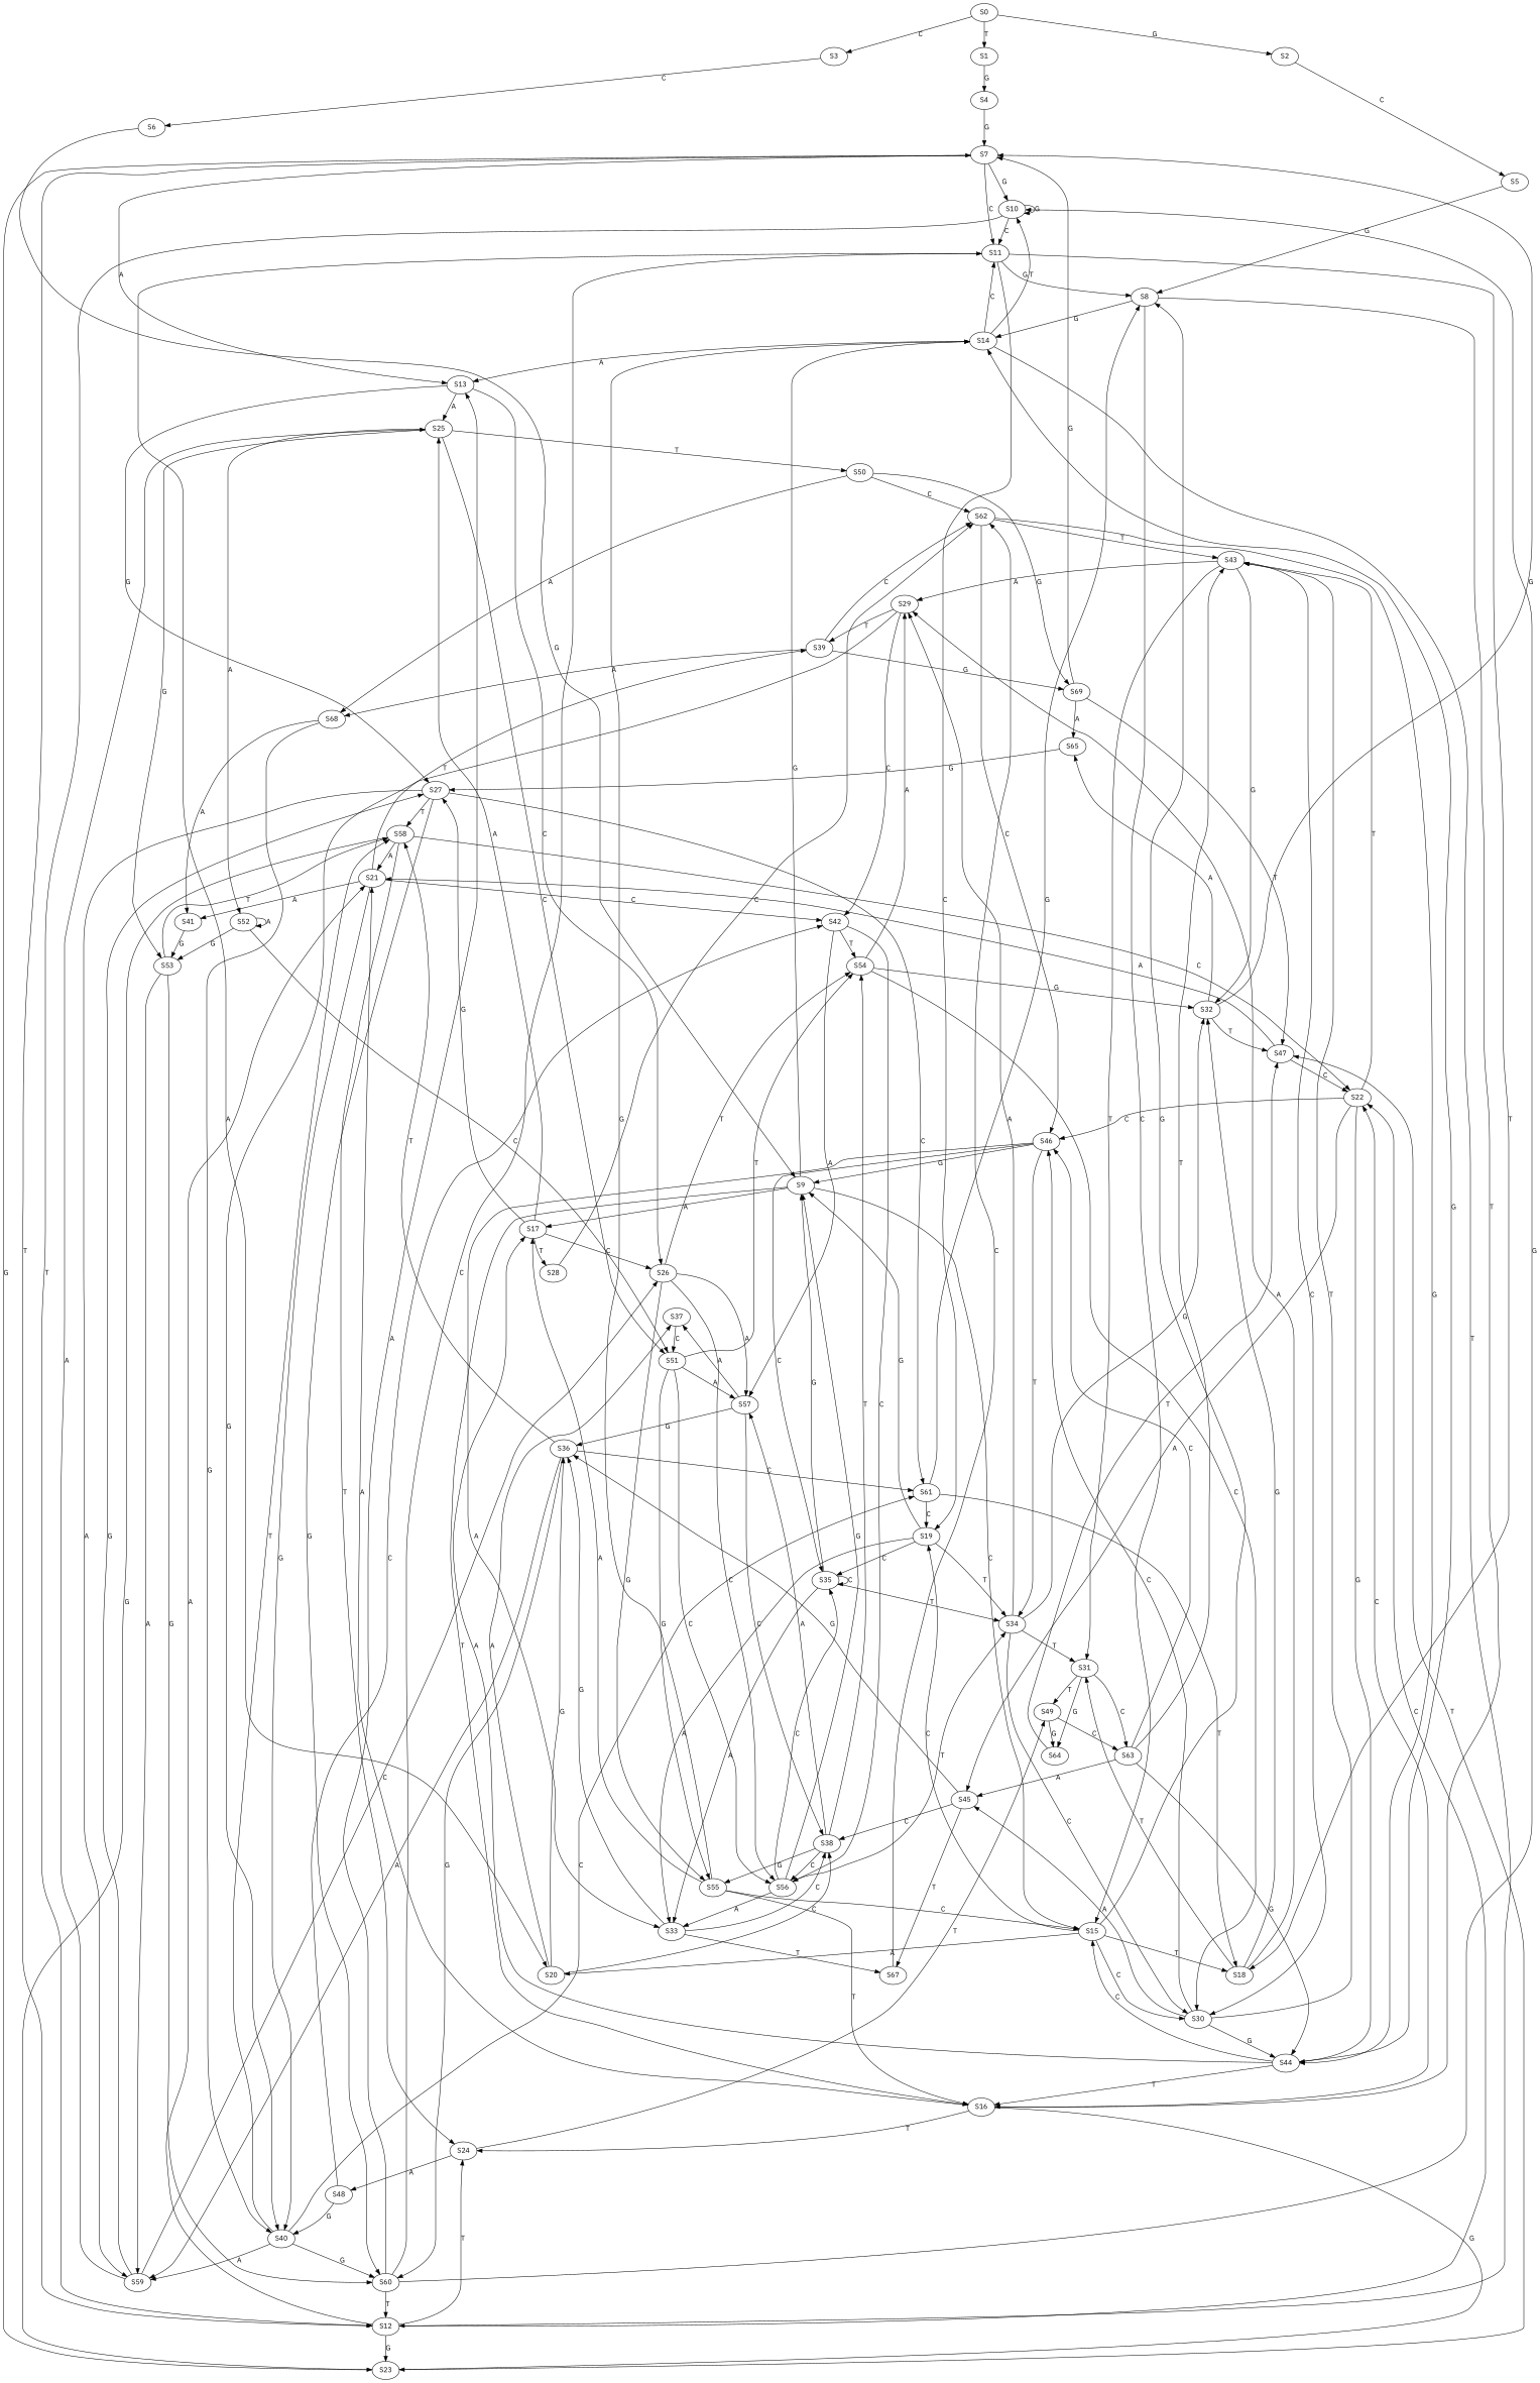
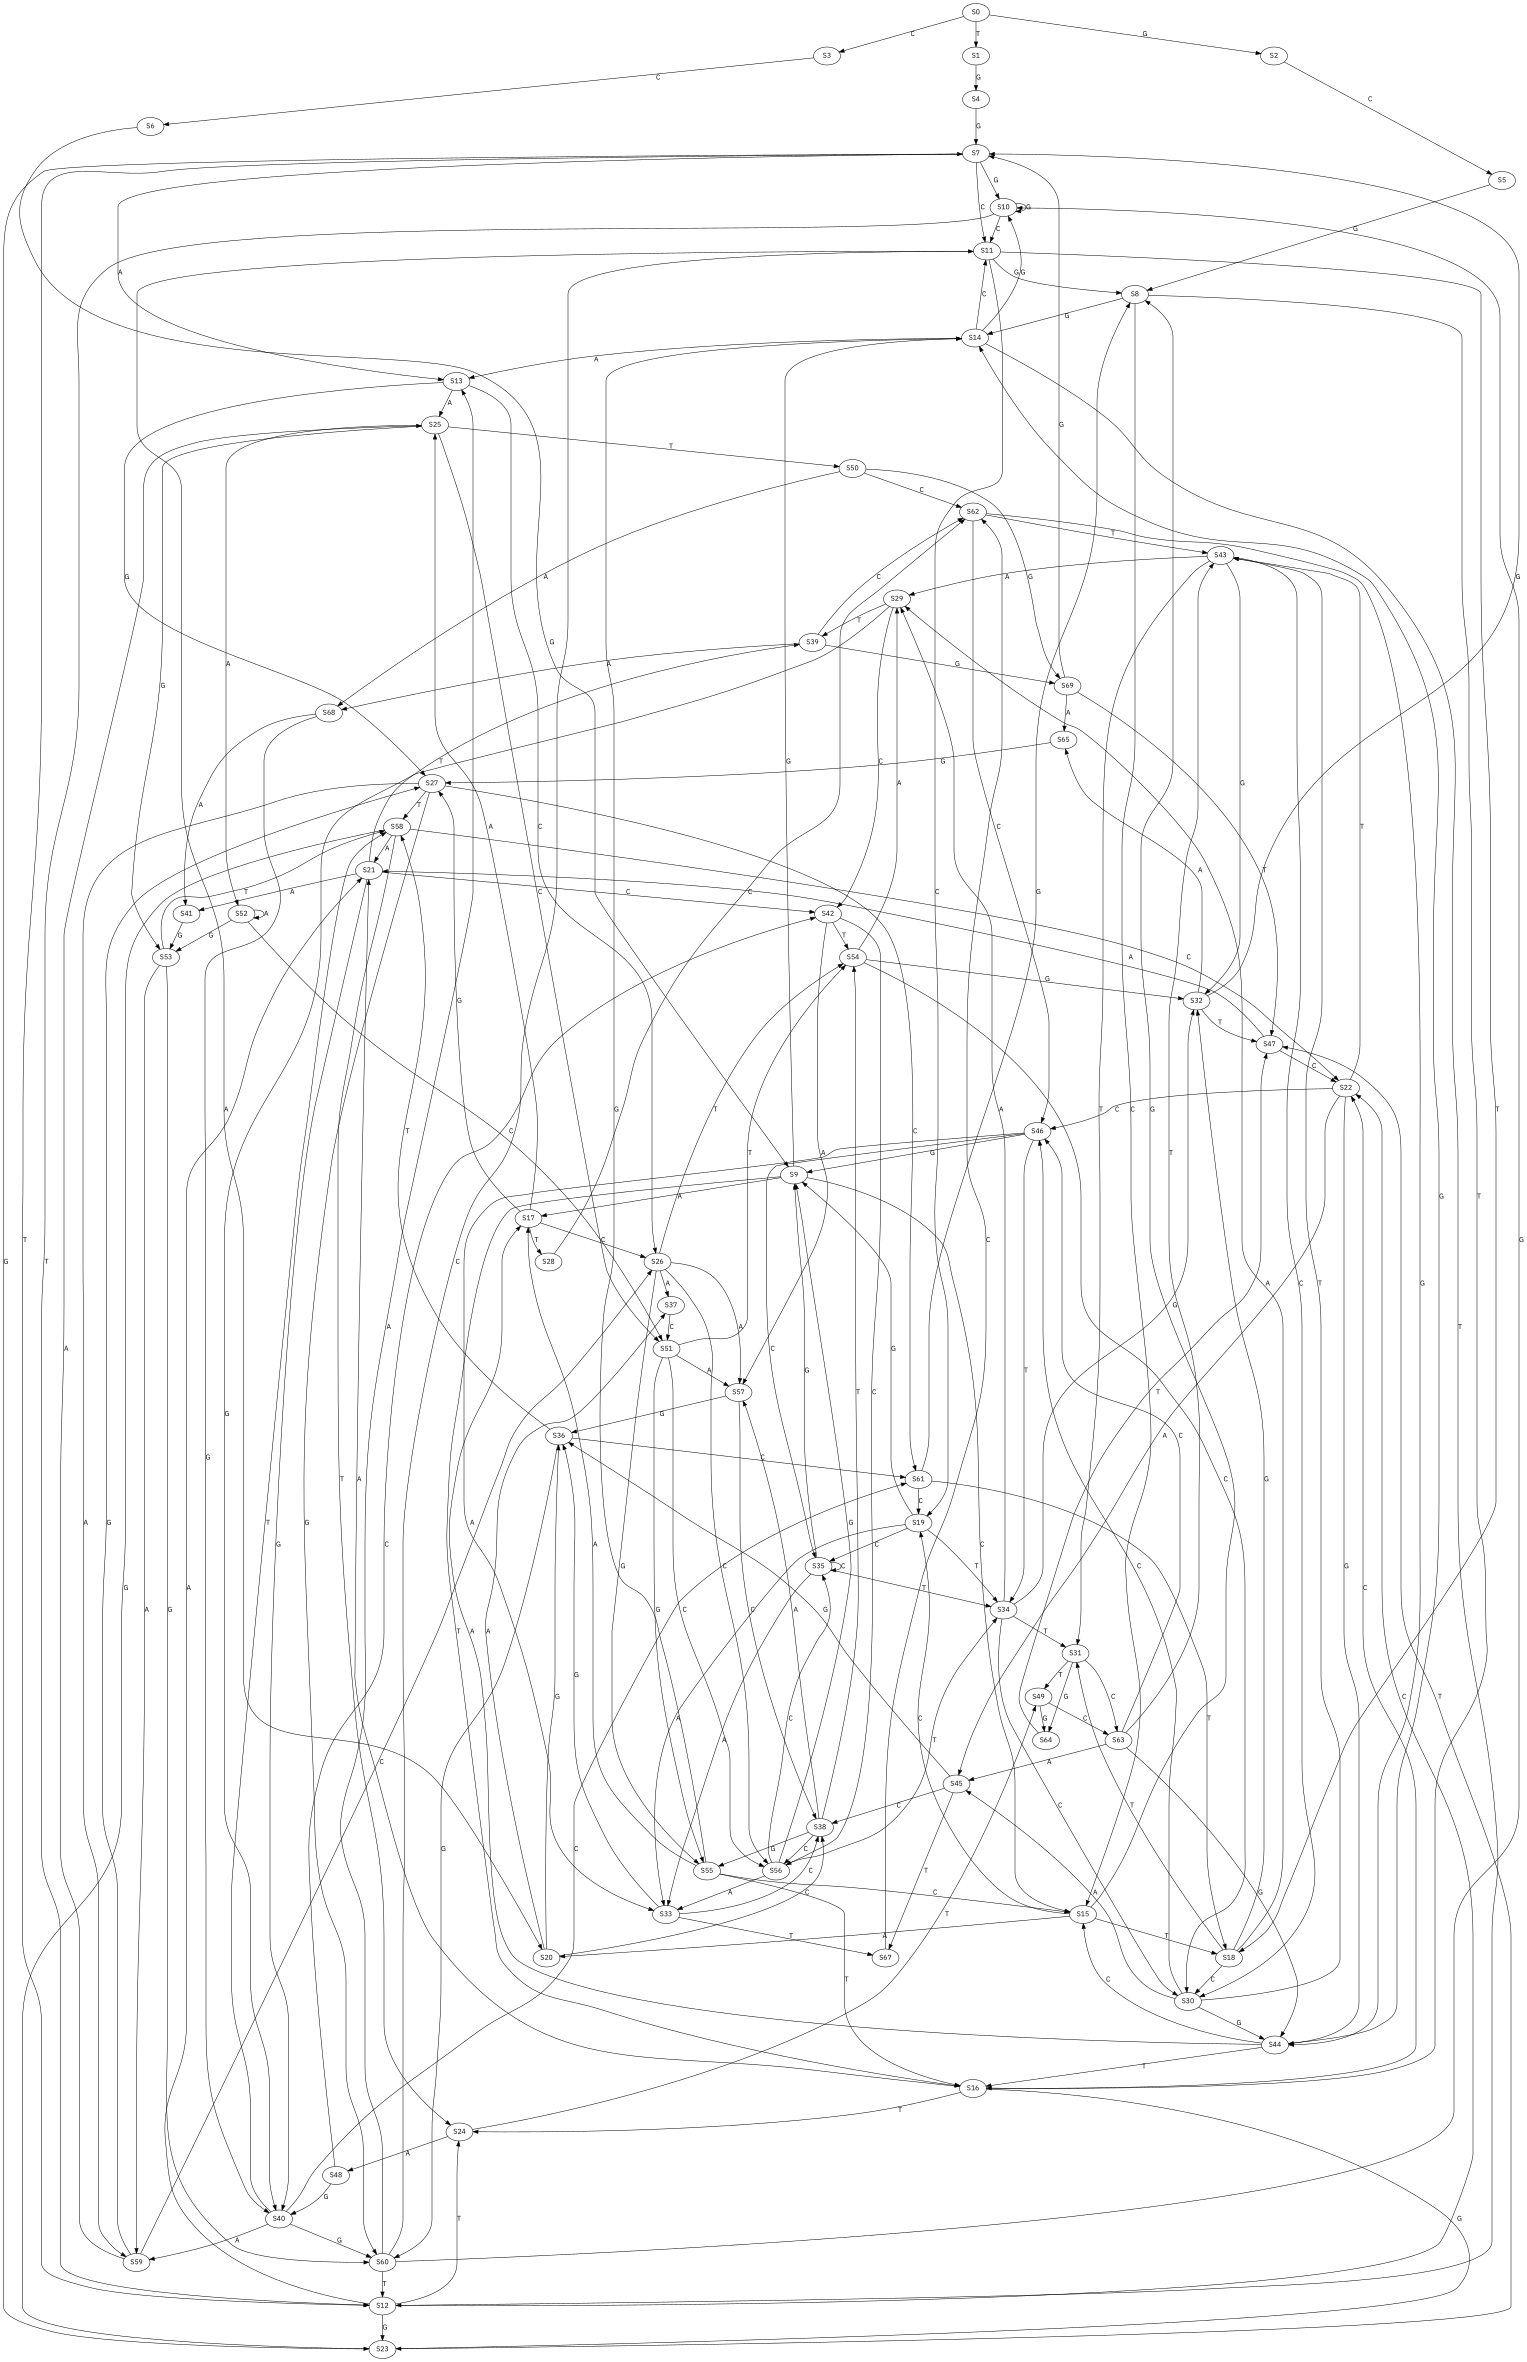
  strict digraph {
    fontname="IBM Plex Sans"
    node [fontname="IBM Plex Sans"]
    edge [fontname="IBM Plex Sans"]
    S0
    S1
    S2
    S3
    S4
    S5
    S6
    S7
    S8
    S9
    S10
    S11
    S12
    S13
    S14
    S15
    S16
    S17
    S18
    S19
    S20
    S21
    S22
    S23
    S24
    S25
    S26
    S27
    S28
    S29
    S30
    S31
    S32
    S33
    S34
    S35
    S36
    S37
    S38
    S39
    S40
    S41
    S42
    S43
    S44
    S45
    S46
    S47
    S48
    S49
    S50
    S51
    S52
    S53
    S54
    S55
    S56
    S57
    S58
    S59
    S60
    S61
    S62
    S63
    S64
    S65
    S67
    S68
    S69
    S0 -> S1 [label=T]
    S0 -> S2 [label=G]
    S0 -> S3 [label=C]
    S1 -> S4 [label=G]
    S2 -> S5 [label=C]
    S3 -> S6 [label=C]
    S4 -> S7 [label=G]
    S5 -> S8 [label=G]
    S6 -> S9 [label=G]
    S7 -> S10 [label=G]
    S7 -> S11 [label=C]
    S7 -> S12 [label=T]
    S7 -> S13 [label=A]
    S8 -> S14 [label=G]
    S8 -> S15 [label=C]
    S8 -> S16 [label=T]
    S9 -> S14 [label=G]
    S9 -> S15 [label=C]
    S9 -> S16 [label=T]
    S9 -> S17 [label=A]
    S10 -> S10 [label=G]
    S10 -> S11 [label=C]
    S10 -> S12 [label=T]
    S11 -> S8 [label=G]
    S11 -> S18 [label=T]
    S11 -> S19 [label=C]
    S11 -> S20 [label=A]
    S12 -> S21 [label=A]
    S12 -> S22 [label=C]
    S12 -> S23 [label=G]
    S12 -> S24 [label=T]
    S13 -> S25 [label=A]
    S13 -> S26 [label=C]
    S13 -> S27 [label=G]
-   S14 -> S10 [label=T]
+   S14 -> S10 [label=G]
    S14 -> S11 [label=C]
    S14 -> S12 [label=T]
    S14 -> S13 [label=A]
    S15 -> S8 [label=G]
    S15 -> S18 [label=T]
    S15 -> S19 [label=C]
    S15 -> S20 [label=A]
    S16 -> S21 [label=A]
    S16 -> S22 [label=C]
    S16 -> S23 [label=G]
    S16 -> S24 [label=T]
    S17 -> S25 [label=A]
    S17 -> S26 [label=C]
    S17 -> S27 [label=G]
    S17 -> S28 [label=T]
    S18 -> S29 [label=A]
-   S15 -> S30 [label=C]
+   S18 -> S30 [label=C]
    S18 -> S31 [label=T]
    S18 -> S32 [label=G]
    S19 -> S9 [label=G]
    S19 -> S33 [label=A]
    S19 -> S34 [label=T]
    S19 -> S35 [label=C]
    S20 -> S36 [label=G]
    S20 -> S37 [label=A]
    S20 -> S38 [label=C]
    S21 -> S39 [label=T]
    S21 -> S40 [label=G]
    S21 -> S41 [label=A]
    S21 -> S42 [label=C]
    S22 -> S43 [label=T]
    S22 -> S44 [label=G]
    S22 -> S45 [label=A]
    S22 -> S46 [label=C]
    S23 -> S7 [label=G]
    S23 -> S47 [label=T]
    S24 -> S48 [label=A]
    S24 -> S49 [label=T]
    S25 -> S50 [label=T]
    S25 -> S51 [label=C]
    S25 -> S52 [label=A]
    S25 -> S53 [label=G]
    S26 -> S54 [label=T]
    S26 -> S55 [label=G]
    S26 -> S56 [label=C]
    S26 -> S57 [label=A]
    S27 -> S58 [label=T]
    S27 -> S59 [label=A]
    S27 -> S60 [label=G]
    S27 -> S61 [label=C]
    S28 -> S62 [label=C]
    S29 -> S39 [label=T]
    S29 -> S40 [label=G]
    S29 -> S42 [label=C]
    S30 -> S43 [label=T]
    S30 -> S44 [label=G]
    S30 -> S45 [label=A]
    S30 -> S46 [label=C]
    S31 -> S49 [label=T]
    S31 -> S63 [label=C]
    S31 -> S64 [label=G]
    S32 -> S7 [label=G]
    S32 -> S47 [label=T]
    S32 -> S65 [label=A]
    S33 -> S36 [label=G]
    S33 -> S38 [label=C]
    S33 -> S67 [label=T]
    S34 -> S29 [label=A]
    S34 -> S30 [label=C]
    S34 -> S31 [label=T]
    S34 -> S32 [label=G]
    S35 -> S9 [label=G]
    S35 -> S33 [label=A]
    S35 -> S34 [label=T]
    S35 -> S35 [label=C]
    S36 -> S58 [label=T]
-   S36 -> S59 [label=A]
    S36 -> S60 [label=G]
    S36 -> S61 [label=C]
    S37 -> S51 [label=C]
    S38 -> S54 [label=T]
    S38 -> S55 [label=G]
    S38 -> S56 [label=C]
    S38 -> S57 [label=A]
    S39 -> S62 [label=C]
    S39 -> S68 [label=A]
    S39 -> S69 [label=G]
    S40 -> S58 [label=T]
    S40 -> S59 [label=A]
    S40 -> S60 [label=G]
    S40 -> S61 [label=C]
    S41 -> S53 [label=G]
    S42 -> S54 [label=T]
    S42 -> S56 [label=C]
    S42 -> S57 [label=A]
    S43 -> S29 [label=A]
    S43 -> S30 [label=C]
    S43 -> S31 [label=T]
    S43 -> S32 [label=G]
    S44 -> S14 [label=G]
    S44 -> S15 [label=C]
    S44 -> S16 [label=T]
    S44 -> S17 [label=A]
    S45 -> S36 [label=G]
    S45 -> S38 [label=C]
    S45 -> S67 [label=T]
    S46 -> S9 [label=G]
    S46 -> S33 [label=A]
    S46 -> S34 [label=T]
    S46 -> S35 [label=C]
    S47 -> S21 [label=A]
    S47 -> S22 [label=C]
    S48 -> S40 [label=G]
    S48 -> S42 [label=C]
    S49 -> S63 [label=C]
    S49 -> S64 [label=G]
    S50 -> S62 [label=C]
    S50 -> S68 [label=A]
    S50 -> S69 [label=G]
    S51 -> S54 [label=T]
    S51 -> S55 [label=G]
    S51 -> S56 [label=C]
    S51 -> S57 [label=A]
    S52 -> S51 [label=C]
    S52 -> S52 [label=A]
    S52 -> S53 [label=G]
    S53 -> S58 [label=T]
    S53 -> S59 [label=A]
    S53 -> S60 [label=G]
    S54 -> S29 [label=A]
    S54 -> S30 [label=C]
    S54 -> S32 [label=G]
    S55 -> S14 [label=G]
    S55 -> S15 [label=C]
    S55 -> S16 [label=T]
    S55 -> S17 [label=A]
    S56 -> S9 [label=G]
    S56 -> S33 [label=A]
    S56 -> S34 [label=T]
    S56 -> S35 [label=C]
    S57 -> S36 [label=G]
-   S57 -> S37 [label=A]
+   S26 -> S37 [label=A]
    S57 -> S38 [label=C]
    S58 -> S21 [label=A]
    S58 -> S22 [label=C]
    S58 -> S23 [label=G]
    S58 -> S24 [label=T]
    S59 -> S25 [label=A]
    S59 -> S26 [label=C]
    S59 -> S27 [label=G]
    S60 -> S10 [label=G]
    S60 -> S11 [label=C]
    S60 -> S12 [label=T]
    S60 -> S13 [label=A]
    S61 -> S8 [label=G]
    S61 -> S18 [label=T]
    S61 -> S19 [label=C]
    S62 -> S43 [label=T]
    S62 -> S44 [label=G]
    S62 -> S46 [label=C]
    S63 -> S43 [label=T]
    S63 -> S44 [label=G]
    S63 -> S45 [label=A]
    S63 -> S46 [label=C]
    S64 -> S47 [label=T]
    S65 -> S27 [label=G]
    S67 -> S62 [label=C]
    S68 -> S40 [label=G]
    S68 -> S41 [label=A]
    S69 -> S7 [label=G]
    S69 -> S47 [label=T]
    S69 -> S65 [label=A]
  }
